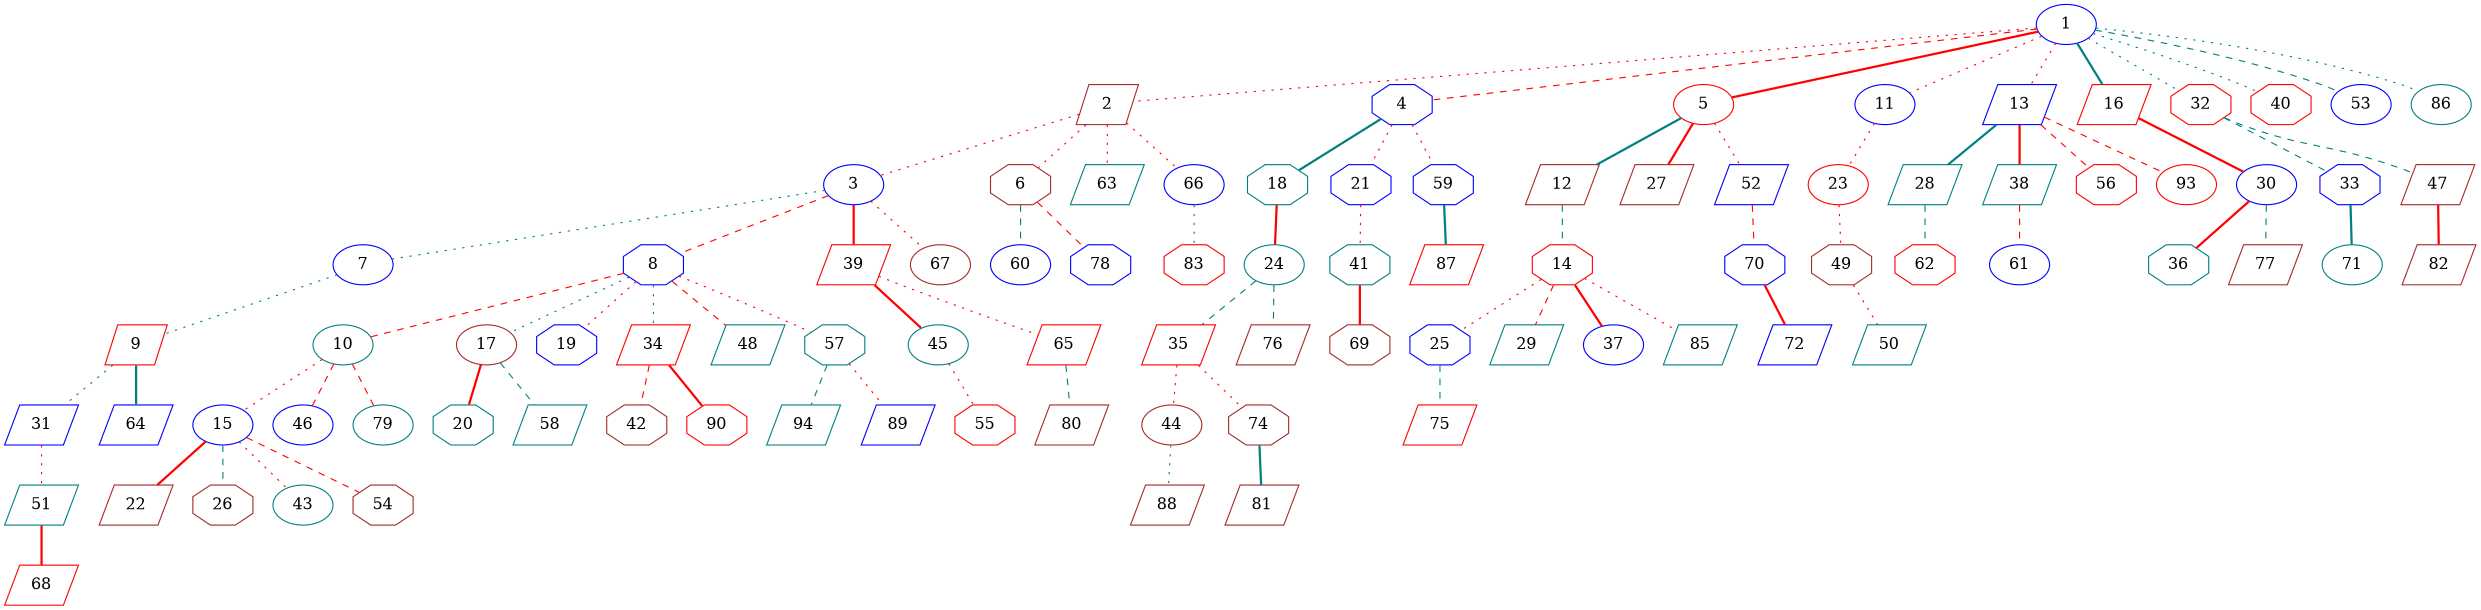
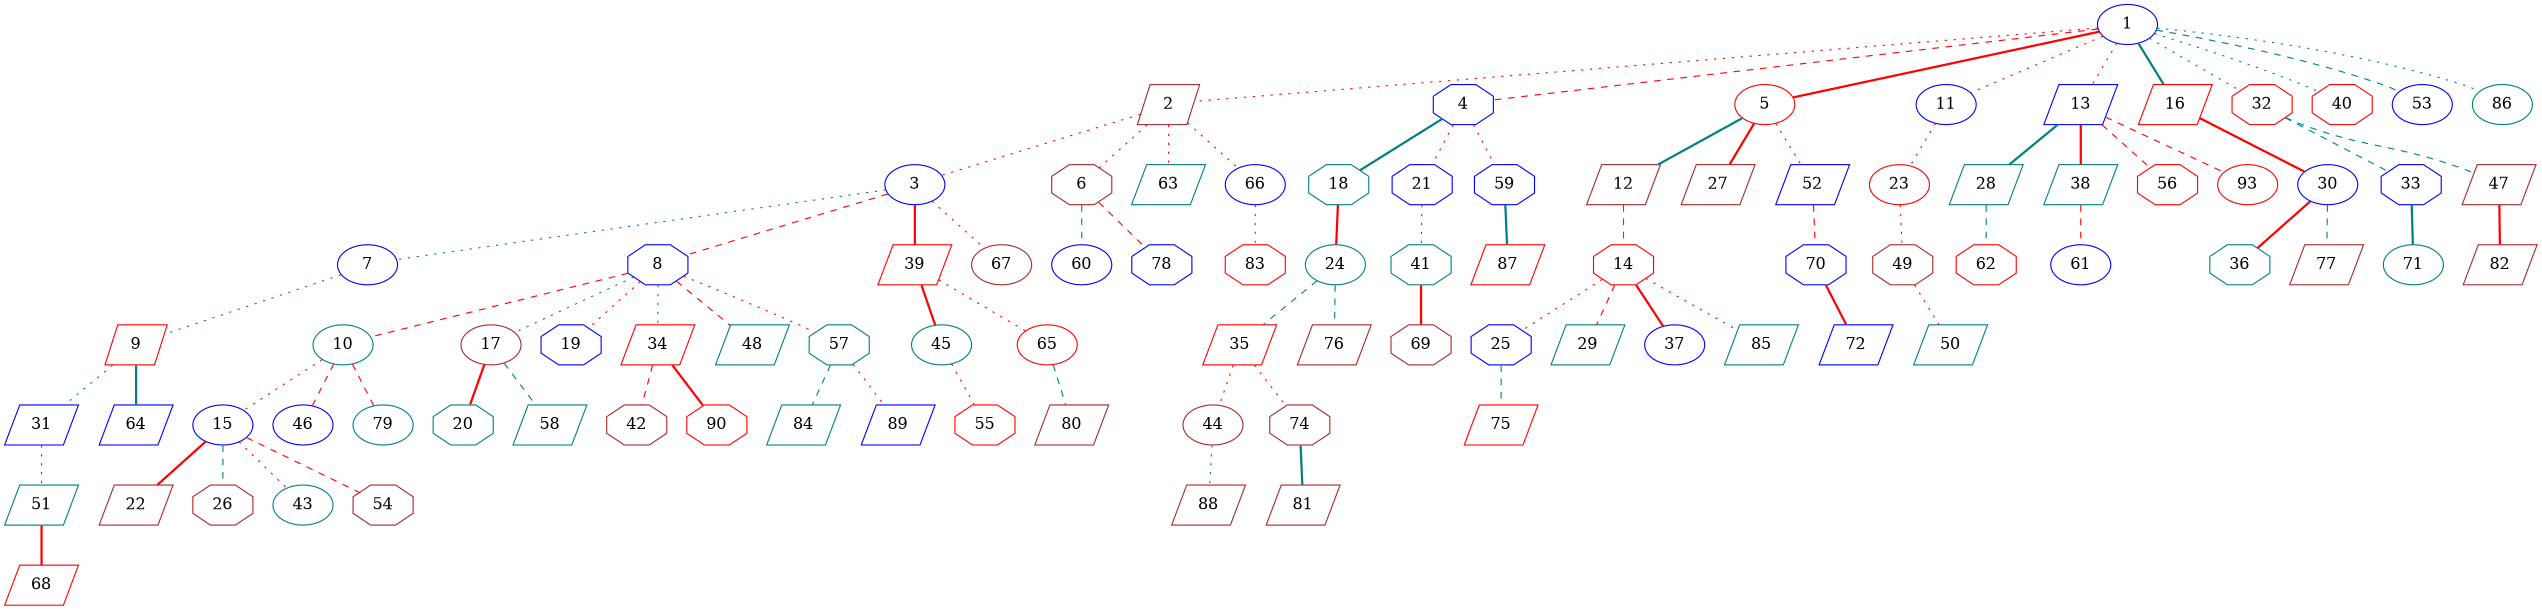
  graph {
    node [color=blue shape=parallelogram]
    edge [color=red style=dotted]
    1 [shape=ellipse]
    2 [color=brown]
    4 [shape=octagon]
    5 [color=red shape=ellipse]
    11 [shape=ellipse]
    13
    16 [color=red]
    32 [color=red shape=octagon]
    40 [color=red shape=octagon]
    53 [shape=ellipse]
    86 [color=teal shape=ellipse]
    3 [shape=ellipse]
    6 [color=brown shape=octagon]
    63 [color=teal]
    66 [shape=ellipse]
    18 [color=teal shape=octagon]
    21 [shape=octagon]
    59 [shape=octagon]
    12 [color=brown]
    27 [color=brown]
    52
    23 [color=red shape=ellipse]
    28 [color=teal]
    38 [color=teal]
    56 [color=red shape=octagon]
    n26 [color=red label=93 shape=ellipse]
    30 [shape=ellipse]
    33 [shape=octagon]
    47 [color=brown]
    7 [shape=ellipse]
    8 [shape=octagon]
    39 [color=red]
    67 [color=brown shape=ellipse]
    60 [shape=ellipse]
    78 [shape=octagon]
    83 [color=red shape=octagon]
    24 [color=teal shape=ellipse]
    41 [color=teal shape=octagon]
    87 [color=red]
    14 [color=red shape=octagon]
    70 [shape=octagon]
    49 [color=brown shape=octagon]
    62 [color=red shape=octagon]
    61 [shape=ellipse]
    36 [color=teal shape=octagon]
    77 [color=brown]
    71 [color=teal shape=ellipse]
    82 [color=brown]
    9 [color=red]
    10 [color=teal shape=ellipse]
    17 [color=brown shape=ellipse]
    19 [shape=octagon]
    34 [color=red]
    48 [color=teal]
    57 [color=teal shape=octagon]
    45 [color=teal shape=ellipse]
-   65 [color=red]
+   65 [color=red shape=ellipse]
    31
    64
    15 [shape=ellipse]
    46 [shape=ellipse]
    79 [color=teal shape=ellipse]
    20 [color=teal shape=octagon]
    58 [color=teal]
    42 [color=brown shape=octagon]
    90 [color=red shape=octagon]
-   84 [color=teal label=94]
+   84 [color=teal]
    89
    55 [color=red shape=octagon]
    80 [color=brown]
    35 [color=red]
    76 [color=brown]
    69 [color=brown shape=octagon]
    25 [shape=octagon]
    29 [color=teal]
    37 [shape=ellipse]
    85 [color=teal]
    72
    51 [color=teal]
    22 [color=brown]
    26 [color=brown shape=octagon]
    43 [color=teal shape=ellipse]
    54 [color=brown shape=octagon]
    68 [color=red]
    50 [color=teal]
    75 [color=red]
    44 [color=brown shape=ellipse]
    74 [color=brown shape=octagon]
    88 [color=brown]
    81 [color=brown]
    1 -- 2
    1 -- 4 [style=dashed]
    1 -- 5 [style=bold]
    1 -- 11
    1 -- 13
    1 -- 16 [color=teal style=bold]
    1 -- 32 [color=teal]
    1 -- 40 [color=teal]
    1 -- 53 [color=teal style=dashed]
    1 -- 86 [color=teal]
    2 -- 3
    2 -- 6
    2 -- 63
    2 -- 66
    4 -- 18 [color=teal style=bold]
    4 -- 21
    4 -- 59
    5 -- 12 [color=teal style=bold]
    5 -- 27 [style=bold]
    5 -- 52
    11 -- 23
    13 -- 28 [color=teal style=bold]
    13 -- 38 [style=bold]
    13 -- 56 [style=dashed]
    13 -- n26 [style=dashed]
    16 -- 30 [style=bold]
    32 -- 33 [color=teal style=dashed]
    32 -- 47 [color=teal style=dashed]
    3 -- 7 [color=teal]
    3 -- 8 [style=dashed]
    3 -- 39 [style=bold]
    3 -- 67
    6 -- 60 [color=teal style=dashed]
    6 -- 78 [style=dashed]
    66 -- 83 [color=teal]
    18 -- 24 [style=bold]
    21 -- 41
    59 -- 87 [color=teal style=bold]
    12 -- 14 [color=teal style=dashed]
    52 -- 70 [style=dashed]
    23 -- 49
    28 -- 62 [color=teal style=dashed]
    38 -- 61 [style=dashed]
    30 -- 36 [style=bold]
    30 -- 77 [color=teal style=dashed]
    33 -- 71 [color=teal style=bold]
    47 -- 82 [style=bold]
    7 -- 9 [color=teal]
    8 -- 10 [style=dashed]
    8 -- 17 [color=teal]
    8 -- 19
    8 -- 34 [color=teal]
    8 -- 48 [style=dashed]
    8 -- 57
    39 -- 45 [style=bold]
    39 -- 65
    24 -- 35 [color=teal style=dashed]
    24 -- 76 [color=teal style=dashed]
    41 -- 69 [style=bold]
    14 -- 25
    14 -- 29 [style=dashed]
    14 -- 37 [style=bold]
    14 -- 85
    70 -- 72 [style=bold]
    49 -- 50
    9 -- 31 [color=teal]
    9 -- 64 [color=teal style=bold]
    10 -- 15
    10 -- 46 [style=dashed]
    10 -- 79 [style=dashed]
    17 -- 20 [style=bold]
    17 -- 58 [color=teal style=dashed]
    34 -- 42 [style=dashed]
    34 -- 90 [style=bold]
    57 -- 84 [color=teal style=dashed]
    57 -- 89
    45 -- 55
    65 -- 80 [color=teal style=dashed]
    31 -- 51
    15 -- 22 [style=bold]
    15 -- 26 [color=teal style=dashed]
    15 -- 43
    15 -- 54 [style=dashed]
    35 -- 44
    35 -- 74
    25 -- 75 [color=teal style=dashed]
    51 -- 68 [style=bold]
    44 -- 88 [color=teal]
    74 -- 81 [color=teal style=bold]
  }
